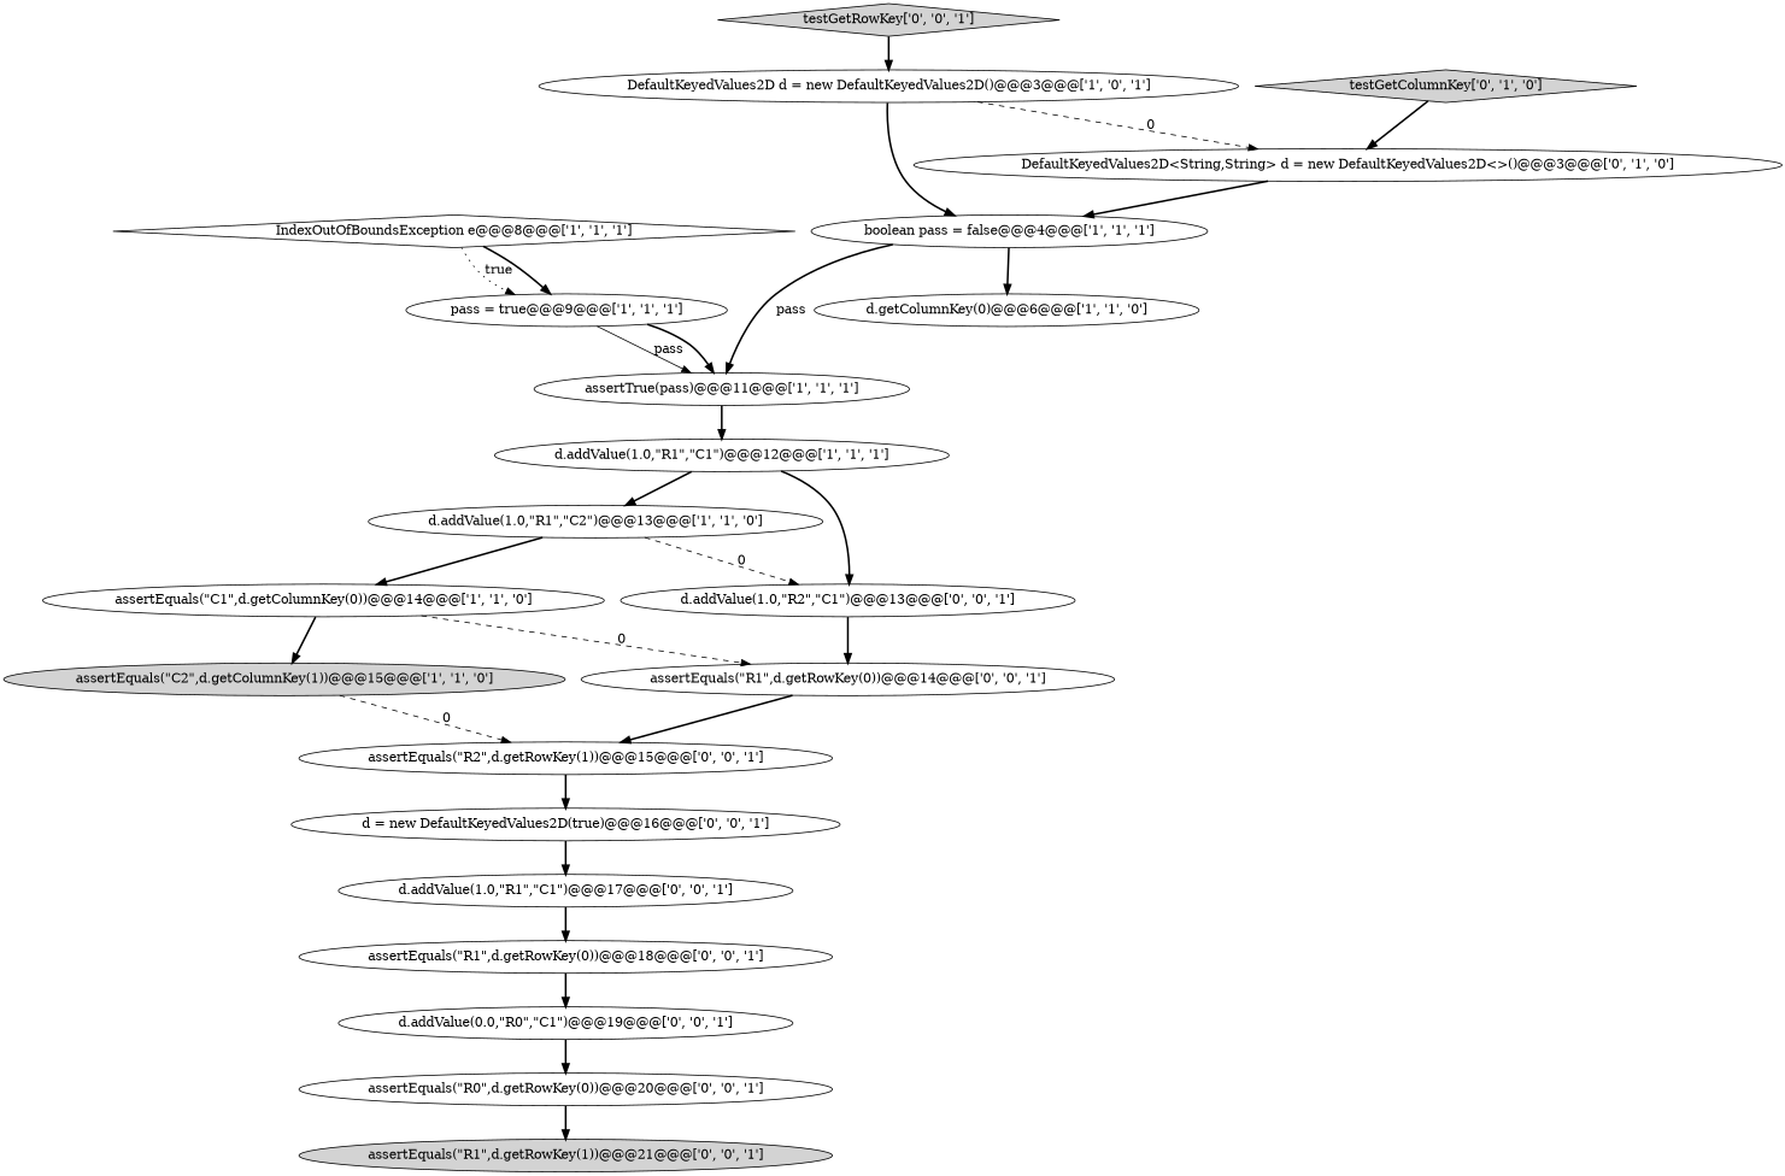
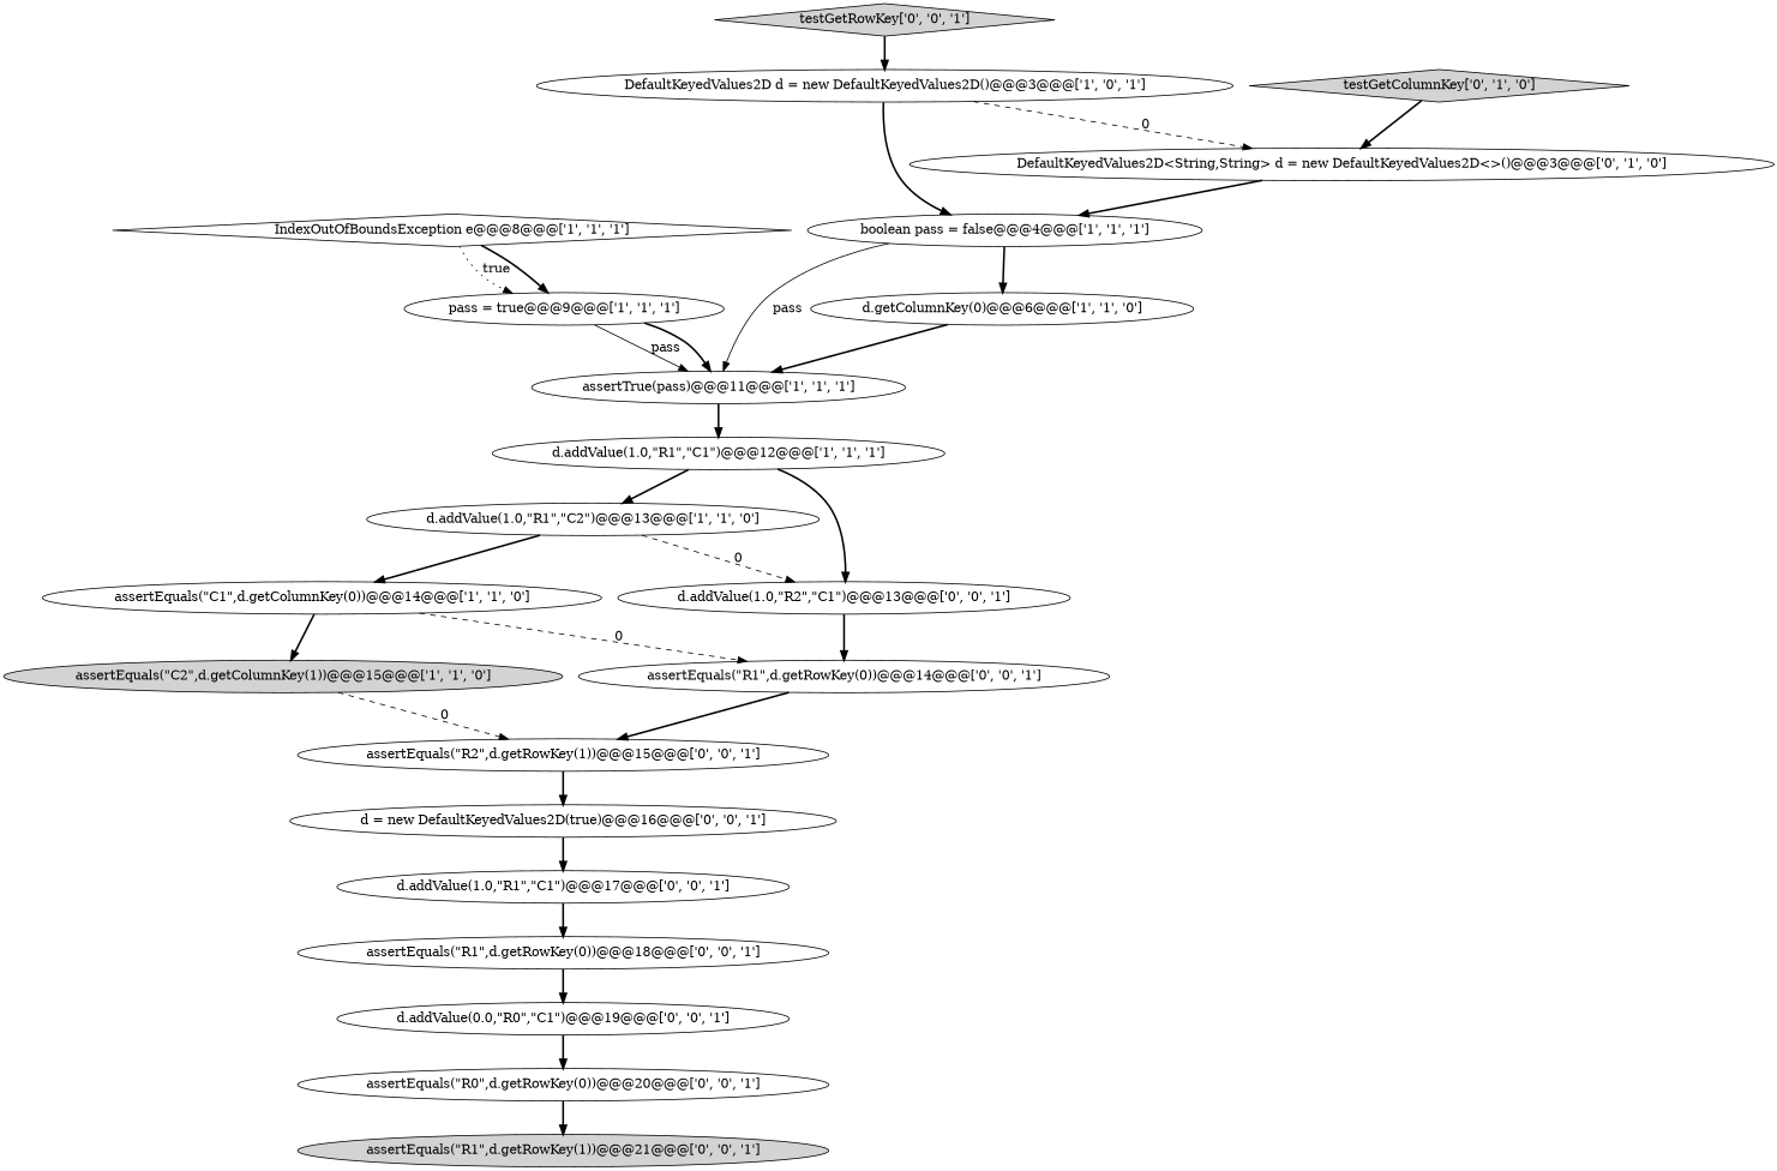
  digraph {
    node [fillcolor=white shape=ellipse style=filled]
    edge [style=bold]
    n1 [label="DefaultKeyedValues2D<String,String> d = new DefaultKeyedValues2D<>()@@@3@@@['0', '1', '0']"]
    n2 [label="boolean pass = false@@@4@@@['1', '1', '1']"]
    n3 [label="assertTrue(pass)@@@11@@@['1', '1', '1']"]
    n4 [label="d.getColumnKey(0)@@@6@@@['1', '1', '0']"]
    n5 [label="assertEquals(\"C1\",d.getColumnKey(0))@@@14@@@['1', '1', '0']"]
    n6 [label="assertEquals(\"R1\",d.getRowKey(0))@@@14@@@['0', '0', '1']"]
    n7 [fillcolor=lightgray label="assertEquals(\"C2\",d.getColumnKey(1))@@@15@@@['1', '1', '0']"]
    n8 [label="assertEquals(\"R2\",d.getRowKey(1))@@@15@@@['0', '0', '1']"]
    n9 [label="d = new DefaultKeyedValues2D(true)@@@16@@@['0', '0', '1']"]
    n10 [fillcolor=lightgray label="testGetColumnKey['0', '1', '0']" shape=diamond]
    n11 [label="d.addValue(1.0,\"R1\",\"C1\")@@@12@@@['1', '1', '1']"]
    n12 [label="DefaultKeyedValues2D d = new DefaultKeyedValues2D()@@@3@@@['1', '0', '1']"]
    n13 [label="d.addValue(1.0,\"R1\",\"C1\")@@@17@@@['0', '0', '1']"]
    n14 [label="assertEquals(\"R1\",d.getRowKey(0))@@@18@@@['0', '0', '1']"]
    n15 [label="d.addValue(0.0,\"R0\",\"C1\")@@@19@@@['0', '0', '1']"]
    n16 [label="assertEquals(\"R0\",d.getRowKey(0))@@@20@@@['0', '0', '1']"]
    n17 [fillcolor=lightgray label="assertEquals(\"R1\",d.getRowKey(1))@@@21@@@['0', '0', '1']"]
    n18 [label="IndexOutOfBoundsException e@@@8@@@['1', '1', '1']" shape=diamond]
    n19 [label="pass = true@@@9@@@['1', '1', '1']"]
    n20 [fillcolor=lightgray label="testGetRowKey['0', '0', '1']" shape=diamond]
    n21 [label="d.addValue(1.0,\"R1\",\"C2\")@@@13@@@['1', '1', '0']"]
    n22 [label="d.addValue(1.0,\"R2\",\"C1\")@@@13@@@['0', '0', '1']"]
    n1 -> n2
-   n2 -> n3 [label=pass]
+   n2 -> n3 [label=pass style=solid]
    n2 -> n4
    n3 -> n11
+   n4 -> n3
    n5 -> n6 [label=0 style=dashed]
    n5 -> n7
    n6 -> n8
    n7 -> n8 [label=0 style=dashed]
    n8 -> n9
    n9 -> n13
    n10 -> n1
    n11 -> n21
    n11 -> n22
    n12 -> n1 [label=0 style=dashed]
    n12 -> n2
    n13 -> n14
    n14 -> n15
    n15 -> n16
    n16 -> n17
    n18 -> n19 [label=true style=dotted]
    n18 -> n19
    n19 -> n3 [label=pass style=solid]
    n19 -> n3
    n20 -> n12
    n21 -> n5
    n21 -> n22 [label=0 style=dashed]
    n22 -> n6
  }
